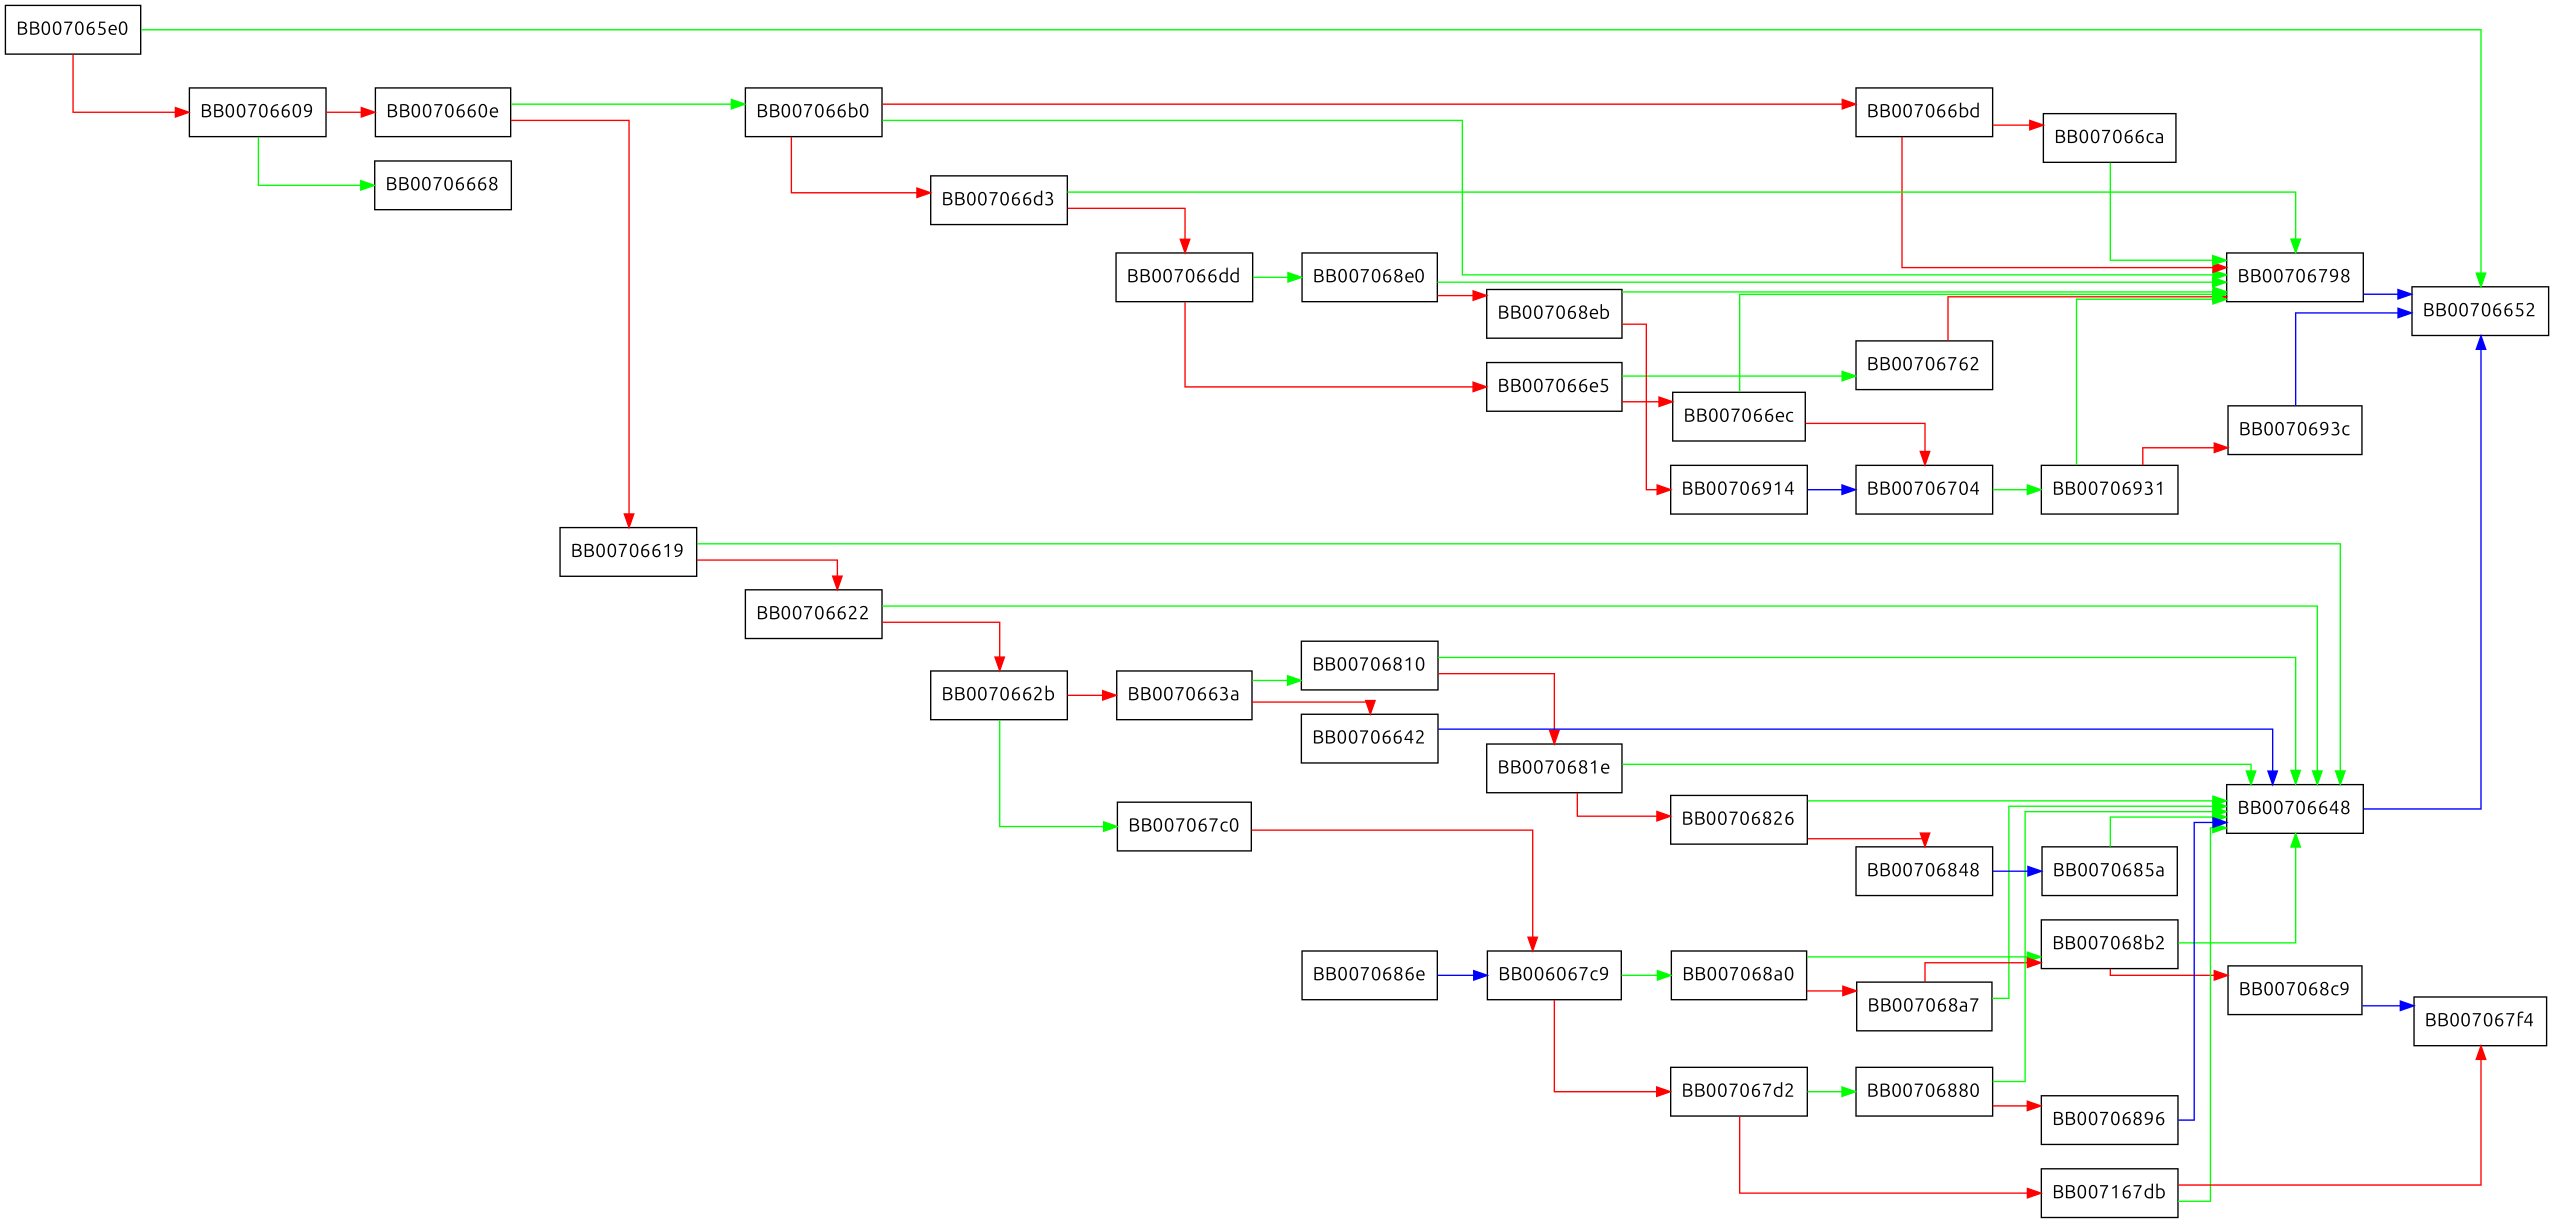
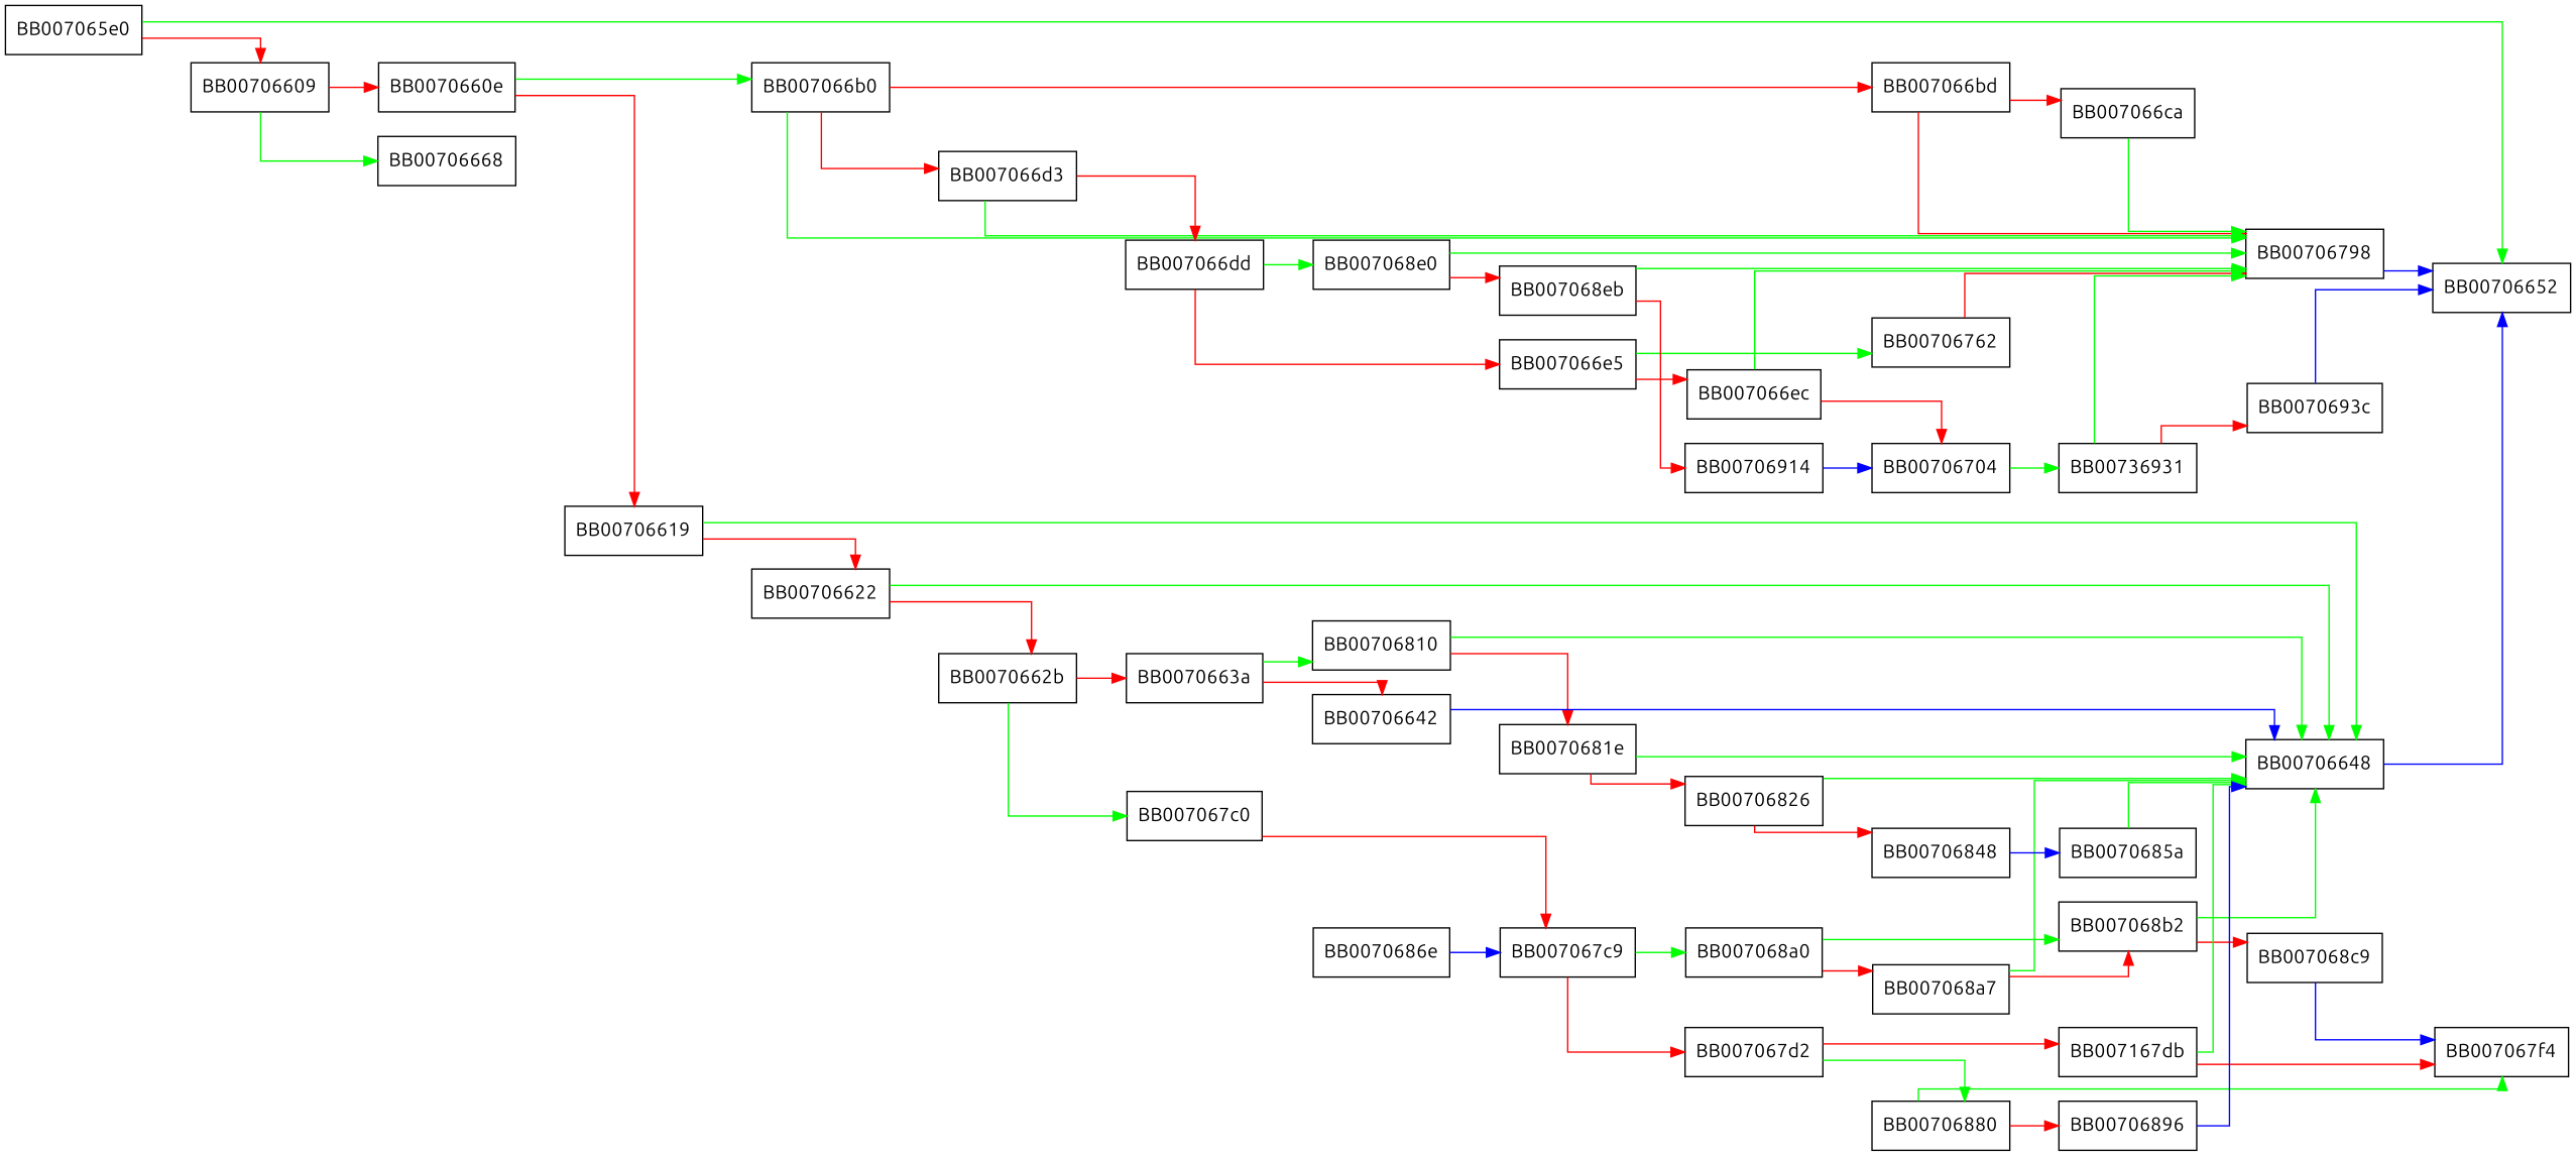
  digraph {
    fontname=Ubuntu
    rankdir=LR
    splines=ortho
    node [fontname=Ubuntu shape=box]
    edge [color=red fontname=Ubuntu]
    BB007065e0
    BB00706652
    BB00706609
    BB00706668
    BB0070660e
    BB007066b0
    BB00706619
    BB00706798
    BB007066bd
    BB007066d3
    BB00706648
    BB00706622
    BB007066ca
    BB0070662b
    BB007067c0
    BB0070663a
-   BB007067c9 [label=BB006067c9]
+   BB007067c9
    BB00706810
    BB00706642
    BB007068a0
    BB007067d2
    BB0070681e
    BB00706826
    BB007066dd
    BB007068e0
    BB007066e5
    BB007068eb
    BB00706762
    BB007066ec
    BB00706914
    BB00706704
-   BB00706931
+   BB00706931 [label=BB00736931]
    BB0070693c
    BB0070685a
    BB007068b2
    BB007068a7
    BB00706880
    n38 [label=BB007167db]
    BB007068c9
    BB007067f4
    BB00706896
    BB00706848
    BB0070686e
    BB007065e0 -> BB00706652 [color=green]
    BB007065e0 -> BB00706609
    BB00706609 -> BB00706668 [color=green]
    BB00706609 -> BB0070660e
    BB0070660e -> BB007066b0 [color=green]
    BB0070660e -> BB00706619
    BB007066b0 -> BB00706798 [color=green]
    BB007066b0 -> BB007066bd
    BB007066b0 -> BB007066d3
    BB00706619 -> BB00706648 [color=green]
    BB00706619 -> BB00706622
    BB00706798 -> BB00706652 [color=blue]
    BB007066bd -> BB00706798
    BB007066bd -> BB007066ca
    BB007066d3 -> BB00706798 [color=green]
    BB007066d3 -> BB007066dd
    BB00706648 -> BB00706652 [color=blue]
    BB00706622 -> BB00706648 [color=green]
    BB00706622 -> BB0070662b
    BB007066ca -> BB00706798 [color=green]
    BB0070662b -> BB007067c0 [color=green]
    BB0070662b -> BB0070663a
    BB007067c0 -> BB007067c9
    BB0070663a -> BB00706810 [color=green]
    BB0070663a -> BB00706642
    BB007067c9 -> BB007068a0 [color=green]
    BB007067c9 -> BB007067d2
    BB00706810 -> BB00706648 [color=green]
    BB00706810 -> BB0070681e
    BB00706642 -> BB00706648 [color=blue]
    BB007068a0 -> BB007068b2 [color=green]
    BB007068a0 -> BB007068a7
    BB007067d2 -> BB00706880 [color=green]
    BB007067d2 -> n38
    BB0070681e -> BB00706648 [color=green]
    BB0070681e -> BB00706826
    BB00706826 -> BB00706648 [color=green]
    BB00706826 -> BB00706848
    BB007066dd -> BB007068e0 [color=green]
    BB007066dd -> BB007066e5
    BB007068e0 -> BB00706798 [color=green]
    BB007068e0 -> BB007068eb
    BB007066e5 -> BB00706762 [color=green]
    BB007066e5 -> BB007066ec
    BB007068eb -> BB00706798 [color=green]
    BB007068eb -> BB00706914
    BB00706762 -> BB00706798
    BB007066ec -> BB00706798 [color=green]
    BB007066ec -> BB00706704
    BB00706914 -> BB00706704 [color=blue]
    BB00706704 -> BB00706931 [color=green]
    BB00706931 -> BB00706798 [color=green]
    BB00706931 -> BB0070693c
    BB0070693c -> BB00706652 [color=blue]
    BB0070685a -> BB00706648 [color=green]
    BB007068b2 -> BB00706648 [color=green]
    BB007068b2 -> BB007068c9
    BB007068a7 -> BB00706648 [color=green]
    BB007068a7 -> BB007068b2
-   BB00706880 -> BB00706648 [color=green]
+   BB00706880 -> BB007067f4 [color=green]
    BB00706880 -> BB00706896
    n38 -> BB00706648 [color=green]
    n38 -> BB007067f4
    BB007068c9 -> BB007067f4 [color=blue]
    BB00706896 -> BB00706648 [color=blue]
    BB00706848 -> BB0070685a [color=blue]
    BB0070686e -> BB007067c9 [color=blue]
  }
